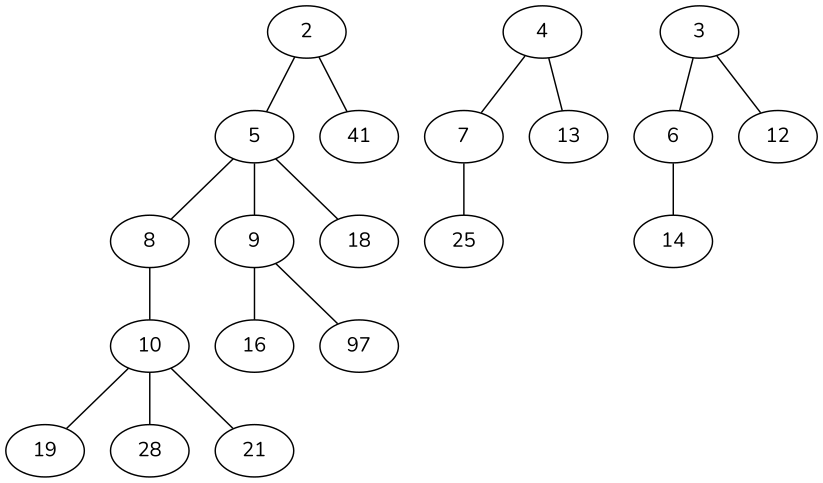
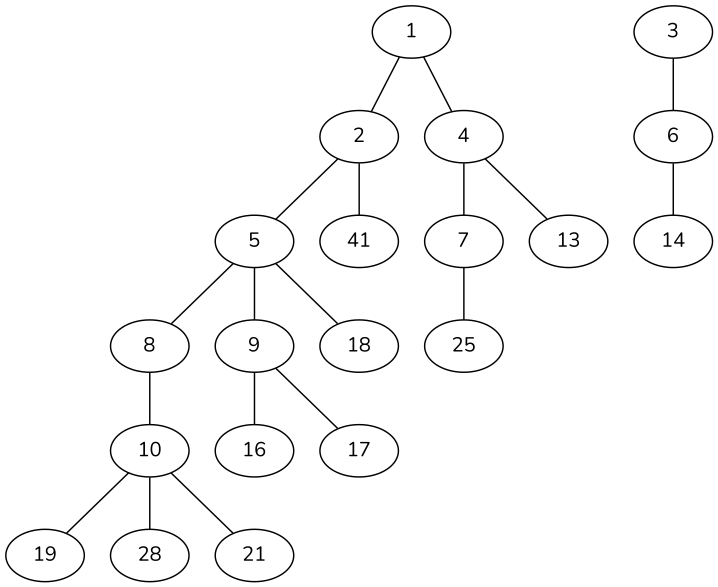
  graph {
    fontname=Nunito
    node [chem=H fontname=Nunito]
    edge [fontname=Nunito valence=1]
+   1 [chem=C]
    2 [chem=C]
    4 [chem=N]
    5 [chem=C]
    n5 [label=41]
    3 [chem=C]
    6 [chem=C]
-   12
    7 [chem=O]
    13
    8 [chem=C]
    9 [chem=C]
    18
    14
    n15 [label=25]
    10 [chem=C]
    16
-   17 [label=97]
+   17
    19
    n20 [label=28]
    21
+   1 -- 2
+   1 -- 4
    2 -- 5 [valence=2]
    2 -- n5
    4 -- 7
    4 -- 13
    5 -- 8
    5 -- 9
    5 -- 18
    3 -- 6
-   3 -- 12
    6 -- 14
    7 -- n15
    8 -- 10
    9 -- 16
    9 -- 17
    10 -- 19
    10 -- n20
    10 -- 21
  }
